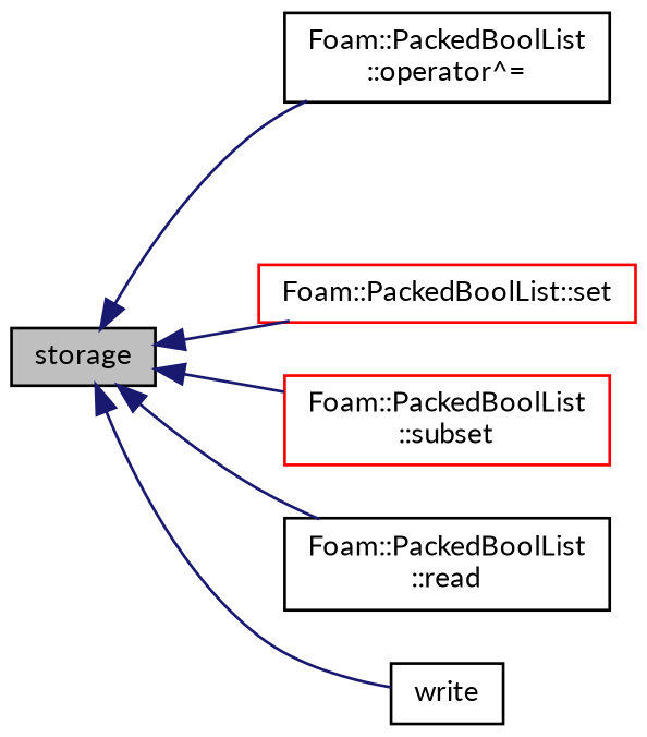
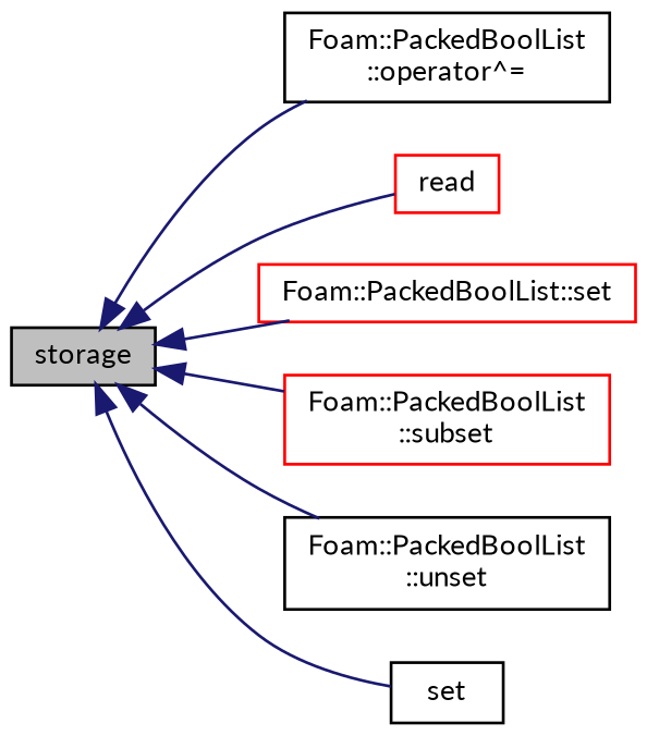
  digraph {
    fontname=Lato
    rankdir=LR
    node [color=black fontname=Lato fontsize=10 shape=record]
    edge [color=midnightblue dir=back fontname=Lato fontsize=10 labelfontname=FreeSans labelfontsize=10 style=solid]
    n1 [fillcolor=grey75 fontcolor=black height=0.2 label=storage style=filled width=0.4]
    n2 [height=0.2 label="Foam::PackedBoolList\l::operator^=" width=0.4]
+   n3 [color=red height=0.2 label=read width=0.4]
    n4 [color=red height=0.2 label="Foam::PackedBoolList::set" width=0.4]
    n5 [color=red height=0.2 label="Foam::PackedBoolList\l::subset" width=0.4]
-   n6 [height=0.2 label="Foam::PackedBoolList\l::read" width=0.4]
-   n7 [height=0.2 label=write width=0.4]
+   n6 [height=0.2 label="Foam::PackedBoolList\l::unset" width=0.4]
+   n7 [height=0.2 label=set width=0.4]
    n1 -> n2
+   n1 -> n3
    n1 -> n4
    n1 -> n5
    n1 -> n6
    n1 -> n7
  }
